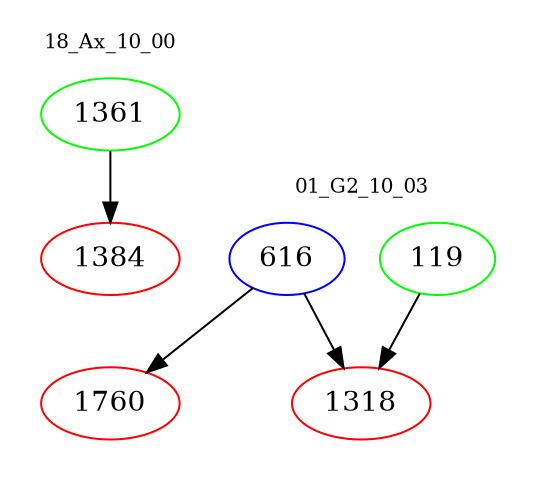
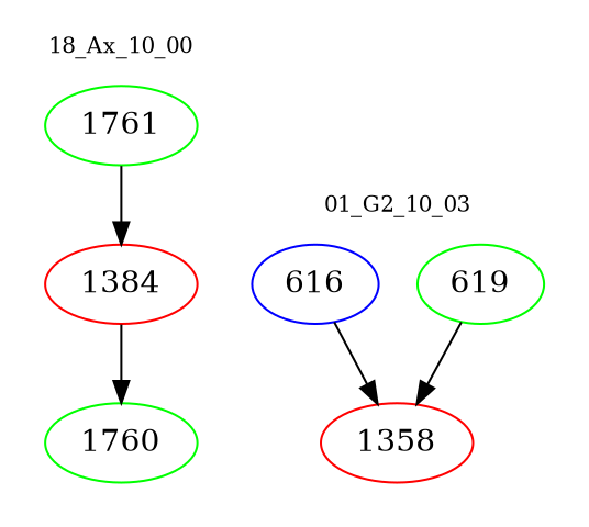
  digraph {
    node [color=red]
    edge [color=black]
-   n1 [color=green label=1361]
+   n1 [color=green label=1761]
    n2 [label=1384]
-   n3 [label=1760]
-   n4 [color=green label=119]
+   n3 [color=green label=1760]
+   n4 [color=green label=619]
    n5 [color=blue label=616]
-   n6 [label=1318]
+   n6 [label=1358]
    subgraph cluster_1 {
      color=white
      fontsize=10
      label="18_Ax_10_00"
      n1
      n2
      n3
    }
    subgraph cluster_2 {
      color=white
      fontsize=10
      label="01_G2_10_03"
      n4
      n5
      n6
    }
    n1 -> n2
-   n5 -> n3
+   n2 -> n3
    n4 -> n6
    n5 -> n6
  }
